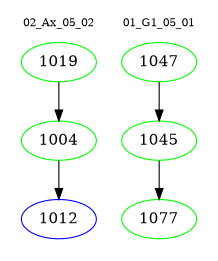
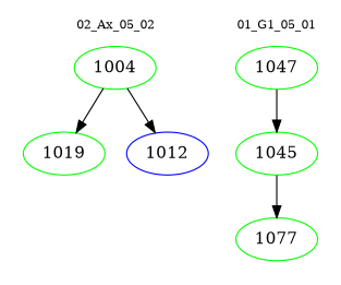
  digraph {
    node [color=green]
    edge [color=black]
    n1 [label=1019]
    n2 [label=1004]
    n3 [color=blue label=1012]
    n4 [label=1047]
    n5 [label=1045]
    n6 [label=1077]
    subgraph cluster_1 {
      color=white
      fontsize=10
      label="02_Ax_05_02"
      n1
      n2
      n3
    }
    subgraph cluster_2 {
      color=white
      fontsize=10
      label="01_G1_05_01"
      n4
      n5
      n6
    }
-   n1 -> n2
+   n2 -> n1
    n2 -> n3
    n4 -> n5
    n5 -> n6
  }
